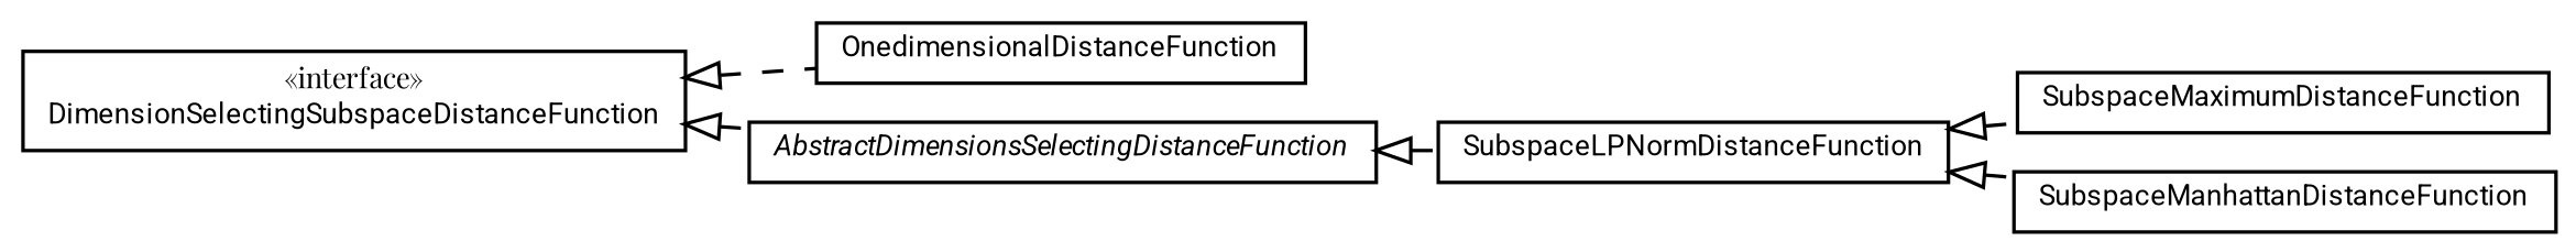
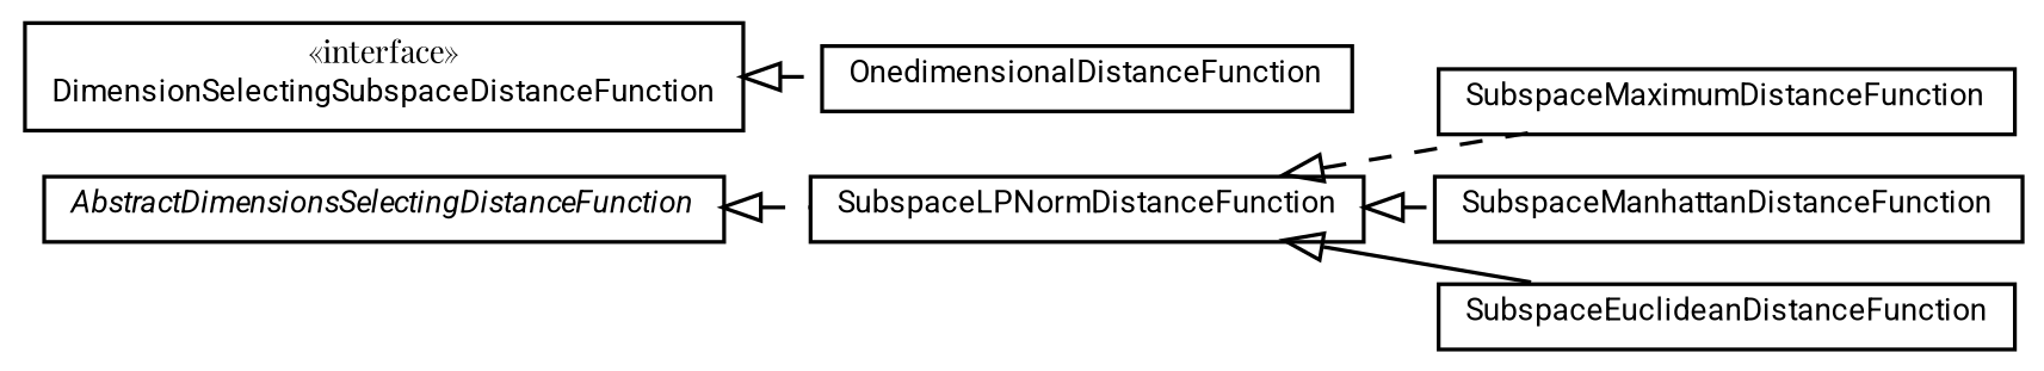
  digraph {
    fontname="Playfair Display"
    nodesep=0.15
    rankdir=LR
    ranksep=0.25
    node [fontcolor=black fontname="Playfair Display" fontsize=8 margin=0 shape=plaintext]
    edge [arrowtail=empty color=black dir=back fontname="Playfair Display" fontsize=7 labelfontname=Roboto labelfontsize=7 style=dashed weight=10]
    n1 [height=0 label=<<table title="de.lmu.ifi.dbs.elki.distance.distancefunction.subspace.SubspaceLPNormDistanceFunction" border="0" cellborder="1" cellspacing="0" cellpadding="2" href="SubspaceLPNormDistanceFunction.html" target="_parent"> 		<tr><td><table border="0" cellspacing="0" cellpadding="1"> 		<tr><td align="center" balign="center"> <font face="Roboto">SubspaceLPNormDistanceFunction</font> </td></tr> 		</table></td></tr> 		</table>> width=0]
    n2 [height=0 label=<<table title="de.lmu.ifi.dbs.elki.distance.distancefunction.subspace.SubspaceMaximumDistanceFunction" border="0" cellborder="1" cellspacing="0" cellpadding="2" href="SubspaceMaximumDistanceFunction.html" target="_parent"> 		<tr><td><table border="0" cellspacing="0" cellpadding="1"> 		<tr><td align="center" balign="center"> <font face="Roboto">SubspaceMaximumDistanceFunction</font> </td></tr> 		</table></td></tr> 		</table>> width=0]
    n3 [height=0 label=<<table title="de.lmu.ifi.dbs.elki.distance.distancefunction.subspace.SubspaceManhattanDistanceFunction" border="0" cellborder="1" cellspacing="0" cellpadding="2" href="SubspaceManhattanDistanceFunction.html" target="_parent"> 		<tr><td><table border="0" cellspacing="0" cellpadding="1"> 		<tr><td align="center" balign="center"> <font face="Roboto">SubspaceManhattanDistanceFunction</font> </td></tr> 		</table></td></tr> 		</table>> width=0]
+   n4 [height=0 label=<<table title="de.lmu.ifi.dbs.elki.distance.distancefunction.subspace.SubspaceEuclideanDistanceFunction" border="0" cellborder="1" cellspacing="0" cellpadding="2" href="SubspaceEuclideanDistanceFunction.html" target="_parent"> 		<tr><td><table border="0" cellspacing="0" cellpadding="1"> 		<tr><td align="center" balign="center"> <font face="Roboto">SubspaceEuclideanDistanceFunction</font> </td></tr> 		</table></td></tr> 		</table>> width=0]
    n5 [height=0 label=<<table title="de.lmu.ifi.dbs.elki.distance.distancefunction.subspace.DimensionSelectingSubspaceDistanceFunction" border="0" cellborder="1" cellspacing="0" cellpadding="2" href="DimensionSelectingSubspaceDistanceFunction.html" target="_parent"> 		<tr><td><table border="0" cellspacing="0" cellpadding="1"> 		<tr><td align="center" balign="center"> &#171;interface&#187; </td></tr> 		<tr><td align="center" balign="center"> <font face="Roboto">DimensionSelectingSubspaceDistanceFunction</font> </td></tr> 		</table></td></tr> 		</table>> width=0]
    n6 [height=0 label=<<table title="de.lmu.ifi.dbs.elki.distance.distancefunction.subspace.OnedimensionalDistanceFunction" border="0" cellborder="1" cellspacing="0" cellpadding="2" href="OnedimensionalDistanceFunction.html" target="_parent"> 		<tr><td><table border="0" cellspacing="0" cellpadding="1"> 		<tr><td align="center" balign="center"> <font face="Roboto">OnedimensionalDistanceFunction</font> </td></tr> 		</table></td></tr> 		</table>> width=0]
    n7 [height=0 label=<<table title="de.lmu.ifi.dbs.elki.distance.distancefunction.subspace.AbstractDimensionsSelectingDistanceFunction" border="0" cellborder="1" cellspacing="0" cellpadding="2" href="AbstractDimensionsSelectingDistanceFunction.html" target="_parent"> 		<tr><td><table border="0" cellspacing="0" cellpadding="1"> 		<tr><td align="center" balign="center"> <font face="Roboto"><i>AbstractDimensionsSelectingDistanceFunction</i></font> </td></tr> 		</table></td></tr> 		</table>> width=0]
    n1 -> n2
    n1 -> n3
+   n1 -> n4 [style=""]
    n5 -> n6 [weight=9]
-   n5 -> n7 [weight=9]
    n7 -> n1
  }
